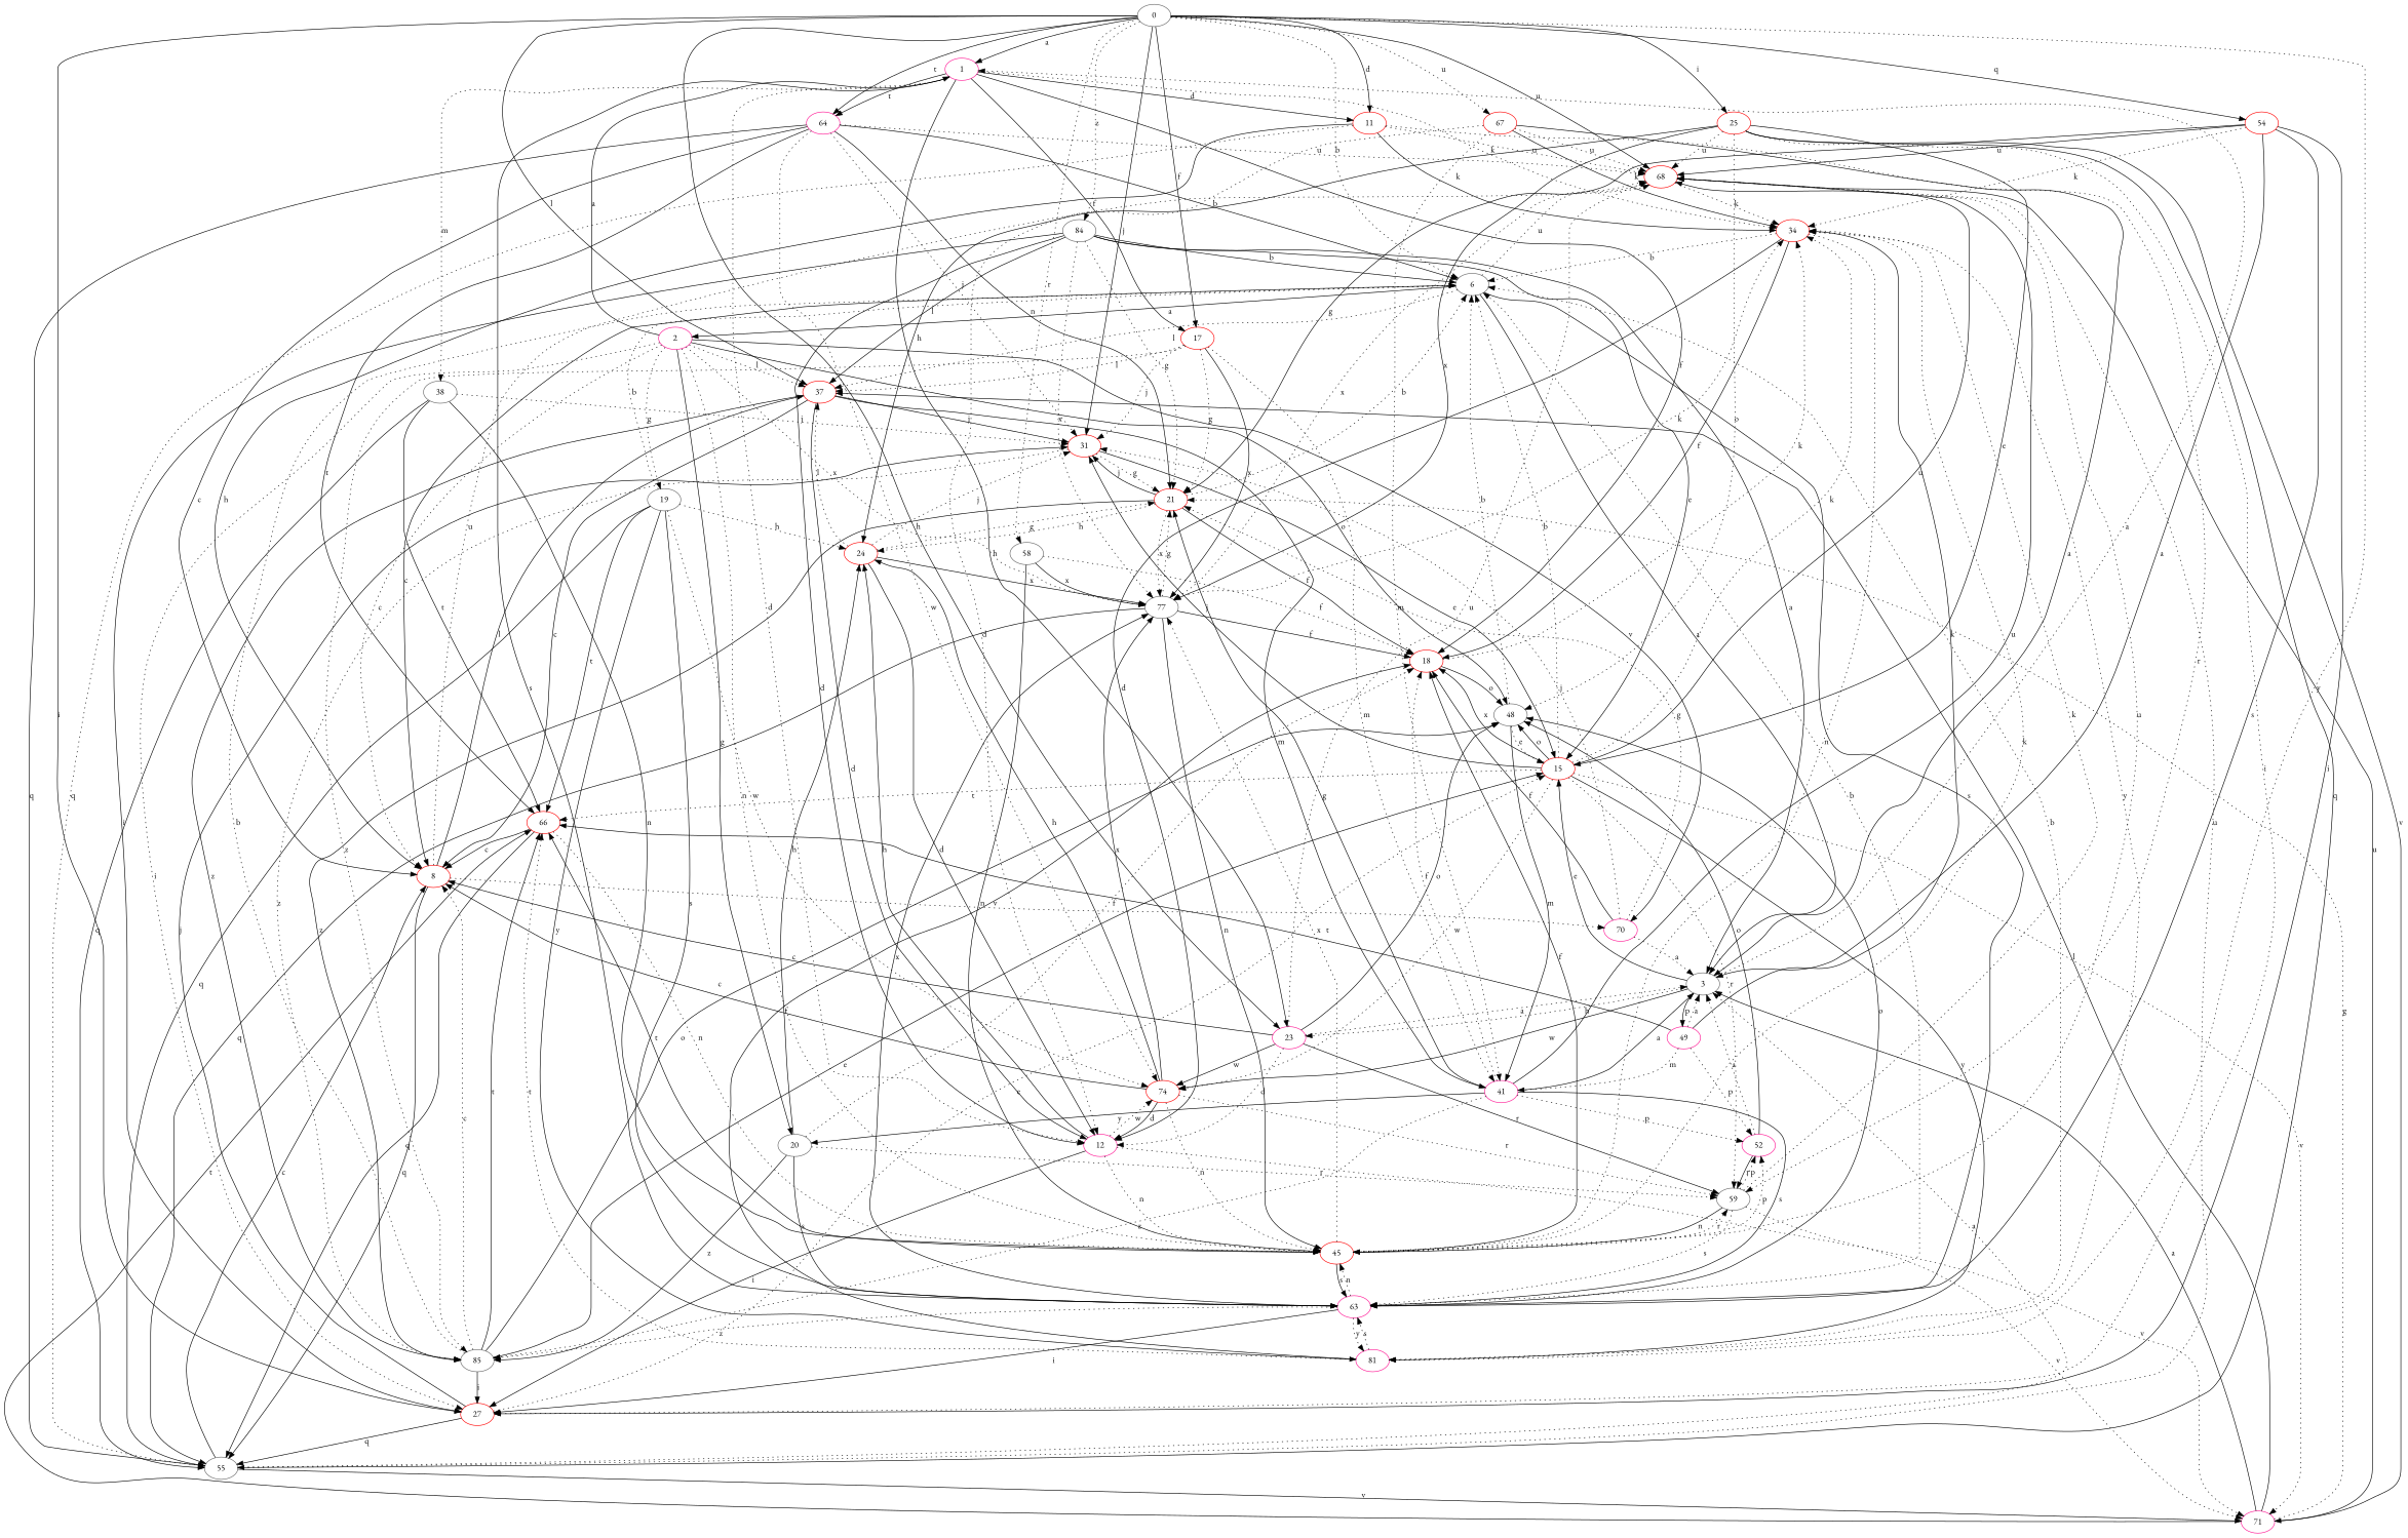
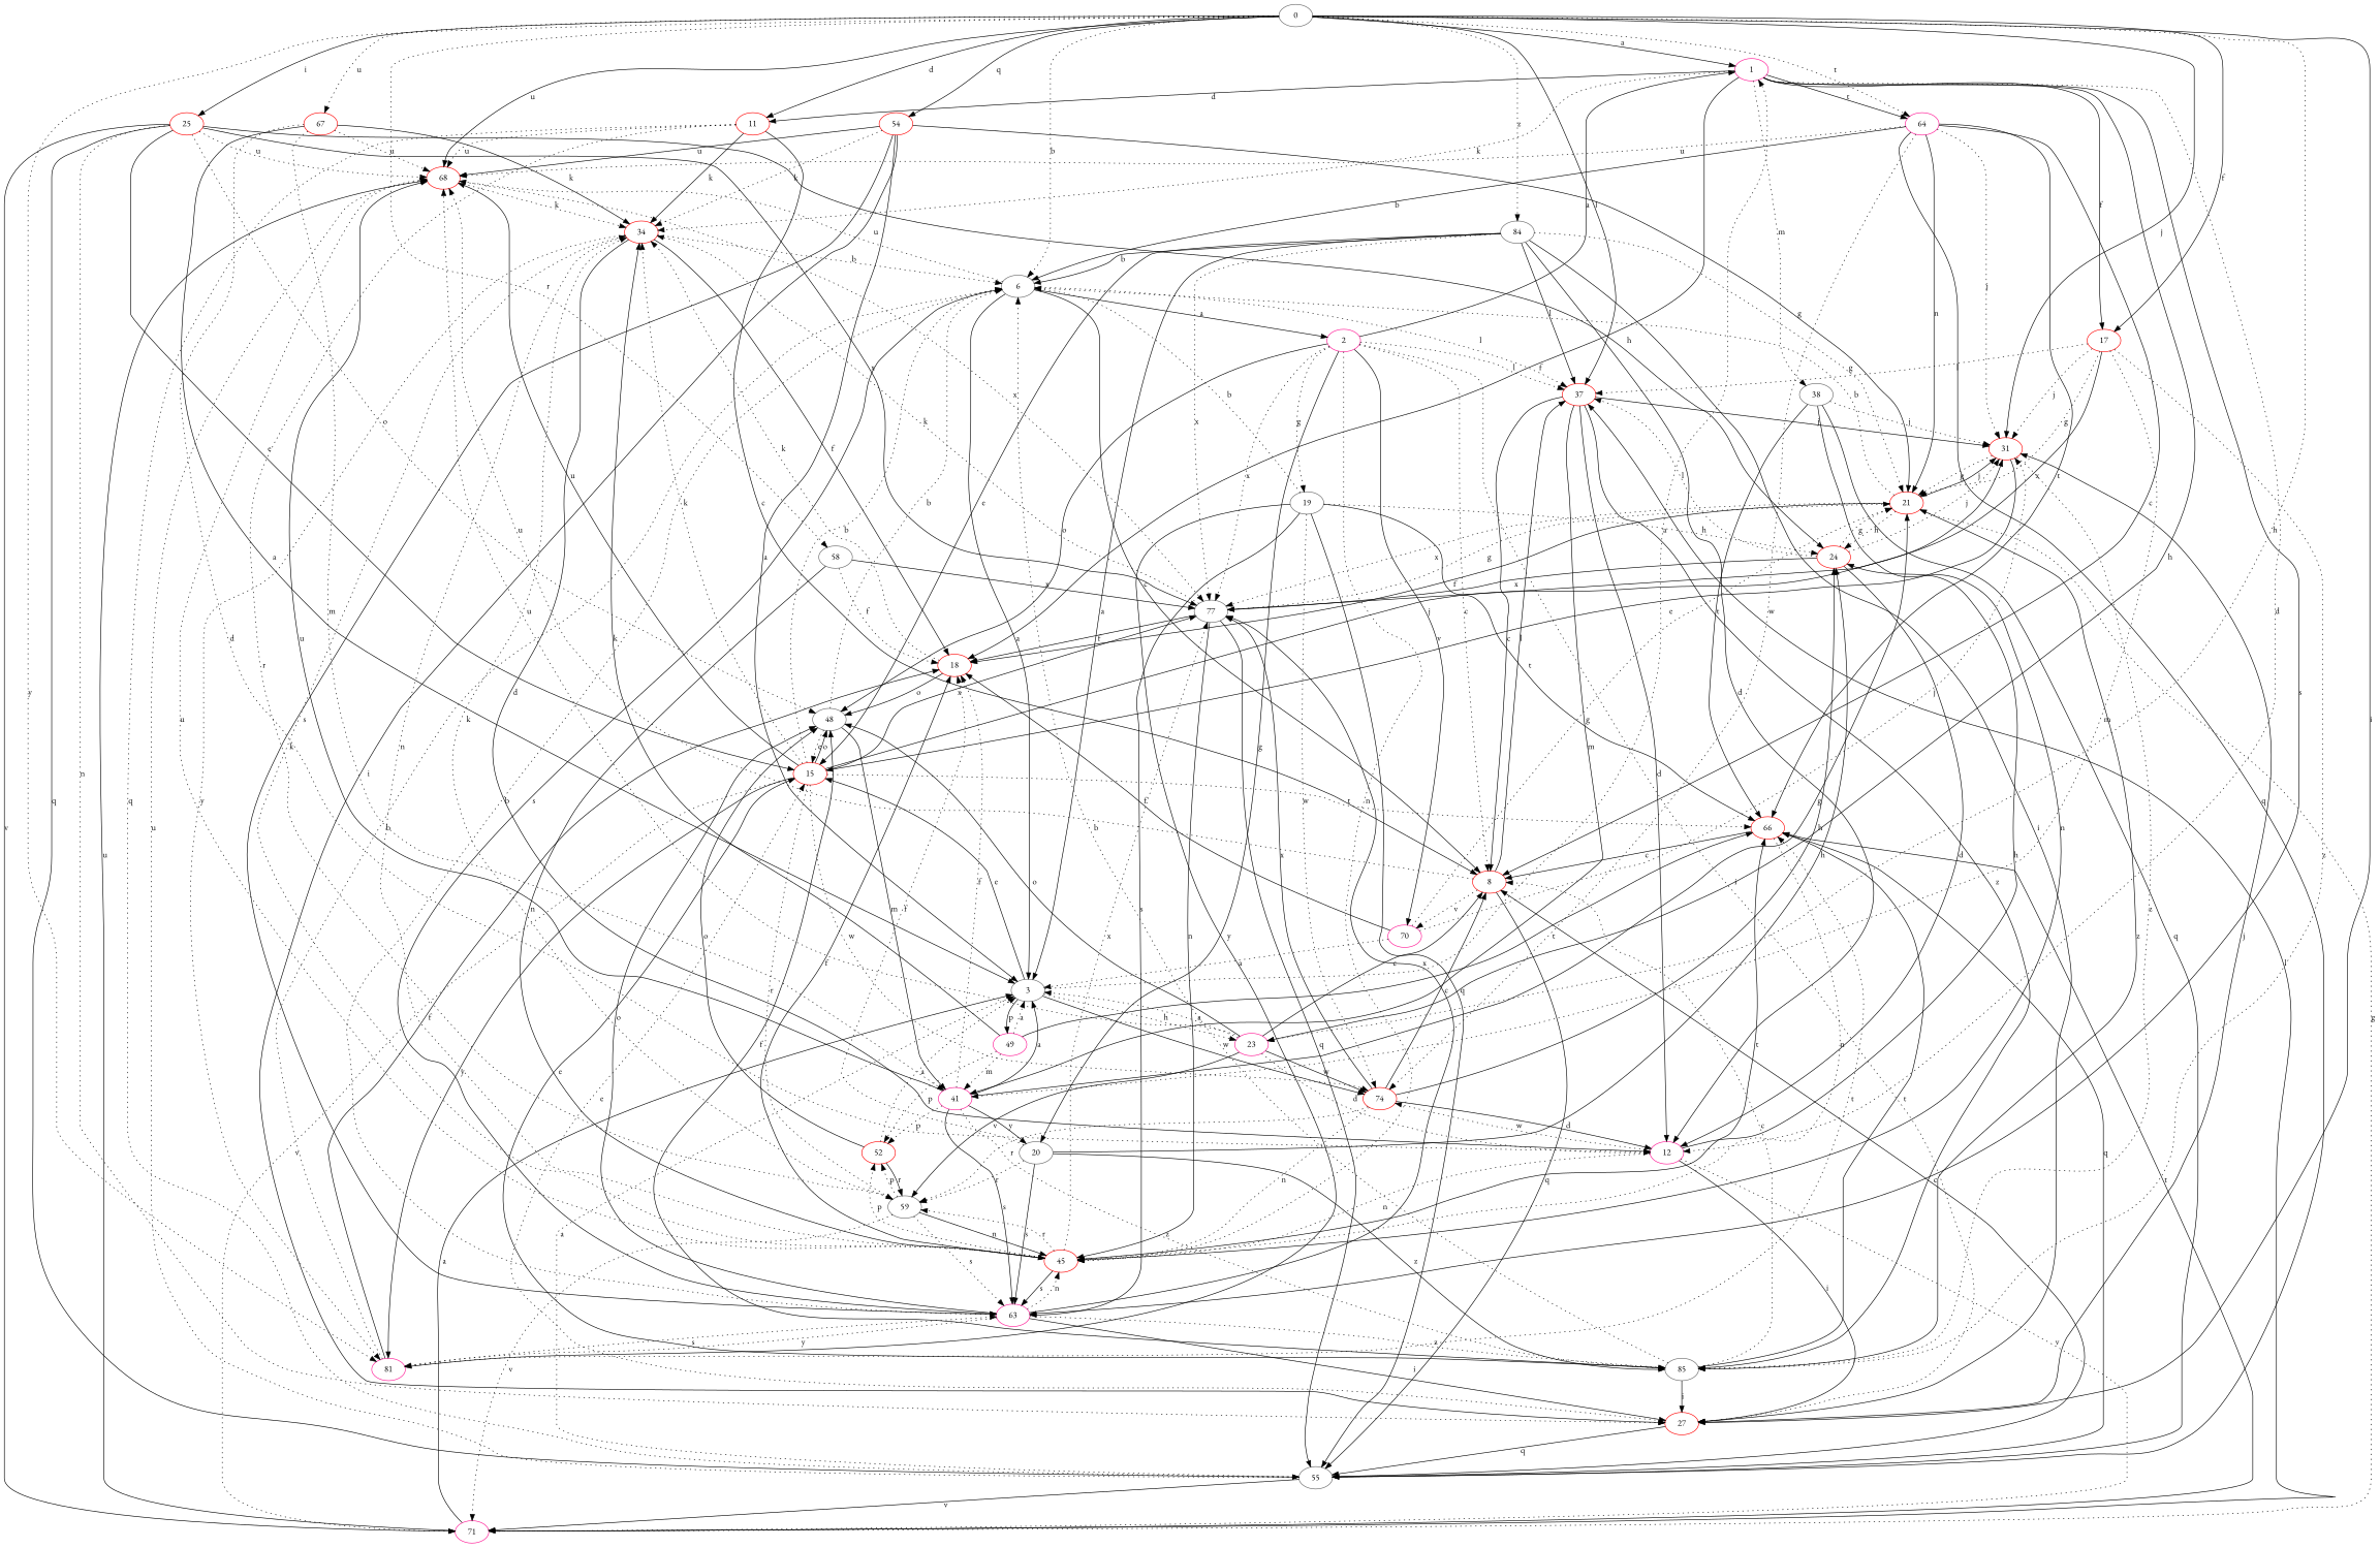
  strict digraph {
    fontname="EB Garamond"
    node [color=red fontname="EB Garamond"]
    edge [fontname="EB Garamond" style=solid]
    0 [color=gray40]
    1 [color=deeppink]
    6 [color=gray40]
    11
    17
    23 [color=deeppink]
    25
    27
    31
    37
    54
    58 [color=gray40]
    64 [color=deeppink]
    67
    68
    81 [color=deeppink]
    84 [color=gray40]
    12 [color=deeppink]
    18
    34
    38 [color=gray40]
    63 [color=deeppink]
    2 [color=deeppink]
    8
    3 [color=gray40]
    55 [color=gray40]
    59 [color=gray40]
    77 [color=gray40]
    21
    41 [color=deeppink]
    85 [color=gray40]
    48 [color=gray40]
    74
    15
    24
    71 [color=deeppink]
    45
    66
    19 [color=gray40]
    20 [color=gray40]
    70 [color=deeppink]
-   52 [color=deeppink]
+   52
    49 [color=deeppink]
    0 -> 1 [label=a]
    0 -> 6 [label=b style=dotted]
    0 -> 11 [label=d]
    0 -> 17 [label=f]
-   0 -> 23 [label=h]
+   0 -> 23 [label=h style=dotted]
    0 -> 25 [label=i]
    0 -> 27 [label=i]
    0 -> 31 [label=j]
    0 -> 37 [label=l]
    0 -> 54 [label=q]
    0 -> 58 [label=r style=dotted]
-   0 -> 64 [label=t]
+   0 -> 64 [label=t style=dotted]
    0 -> 67 [label=u style=dotted]
    0 -> 68 [label=u]
    0 -> 81 [label=y style=dotted]
    0 -> 84 [label=z style=dotted]
    1 -> 11 [label=d]
    1 -> 17 [label=f]
    1 -> 23 [label=h]
    1 -> 64 [label=t]
    1 -> 12 [label=d style=dotted]
    1 -> 18 [label=f]
    1 -> 34 [label=k style=dotted]
    1 -> 38 [label=m style=dotted]
    1 -> 63 [label=s]
    6 -> 37 [label=l style=dotted]
    6 -> 68 [label=u style=dotted]
    6 -> 63 [label=s]
    6 -> 2 [label=a]
    6 -> 8 [label=c]
    6 -> 3 [label=a]
    11 -> 68 [label=u style=dotted]
    11 -> 34 [label=k]
-   11 -> 8 [label=h]
+   11 -> 8 [label=c]
    11 -> 55 [label=q style=dotted]
    11 -> 59 [label=r style=dotted]
    17 -> 31 [label=j style=dotted]
    17 -> 37 [label=l style=dotted]
    17 -> 77 [label=x]
    17 -> 21 [label=g style=dotted]
    17 -> 41 [label=m style=dotted]
    17 -> 85 [label=z style=dotted]
    23 -> 68 [label=u style=dotted]
    23 -> 12 [label=d style=dotted]
    23 -> 8 [label=c]
    23 -> 3 [label=a style=dotted]
-   23 -> 59 [label=r]
+   23 -> 59 [label=v]
    23 -> 48 [label=o]
    23 -> 74 [label=w]
-   25 -> 27 [label=i style=dotted]
+   25 -> 27 [label=n style=dotted]
    25 -> 68 [label=u style=dotted]
    25 -> 55 [label=q]
    25 -> 77 [label=x]
    25 -> 48 [label=o style=dotted]
    25 -> 15 [label=e]
    25 -> 24 [label=h]
    25 -> 71 [label=v]
    27 -> 31 [label=j]
    27 -> 55 [label=q]
    27 -> 15 [label=e style=dotted]
    31 -> 21 [label=g style=dotted]
    31 -> 85 [label=z style=dotted]
    31 -> 15 [label=e]
    37 -> 31 [label=j]
    37 -> 12 [label=d]
    37 -> 8 [label=c]
    37 -> 41 [label=m]
    37 -> 85 [label=z]
    54 -> 27 [label=i]
    54 -> 68 [label=u]
    54 -> 34 [label=k style=dotted]
    54 -> 63 [label=s]
    54 -> 3 [label=a]
    54 -> 21 [label=g]
    58 -> 18 [label=f style=dotted]
    58 -> 77 [label=x]
    58 -> 45 [label=n]
    64 -> 6 [label=b]
    64 -> 31 [label=j style=dotted]
    64 -> 68 [label=u style=dotted]
    64 -> 8 [label=c]
    64 -> 55 [label=q]
    64 -> 21 [label=n]
    64 -> 74 [label=w style=dotted]
    64 -> 66 [label=t]
    67 -> 68 [label=u style=dotted]
    67 -> 12 [label=d style=dotted]
    67 -> 34 [label=k]
    67 -> 3 [label=a]
    67 -> 41 [label=m style=dotted]
    68 -> 34 [label=k style=dotted]
    68 -> 77 [label=x style=dotted]
    81 -> 6 [label=b style=dotted]
    81 -> 18 [label=f]
    81 -> 63 [label=s style=dotted]
    81 -> 66 [label=t style=dotted]
    84 -> 6 [label=b]
    84 -> 27 [label=i]
    84 -> 37 [label=l]
    84 -> 12 [label=d]
    84 -> 3 [label=a]
    84 -> 77 [label=x style=dotted]
    84 -> 21 [label=g style=dotted]
    84 -> 15 [label=e]
    12 -> 27 [label=i]
    12 -> 74 [label=w style=dotted]
    12 -> 24 [label=h]
    12 -> 71 [label=v style=dotted]
    12 -> 45 [label=n style=dotted]
    18 -> 34 [label=k style=dotted]
    18 -> 48 [label=o]
    34 -> 6 [label=b style=dotted]
    34 -> 81 [label=y style=dotted]
    34 -> 12 [label=d]
    34 -> 18 [label=f]
    34 -> 45 [label=n style=dotted]
    38 -> 31 [label=j style=dotted]
    38 -> 55 [label=q]
    38 -> 45 [label=n]
    38 -> 66 [label=t]
    63 -> 6 [label=b style=dotted]
    63 -> 27 [label=i]
    63 -> 81 [label=y style=dotted]
    63 -> 77 [label=x]
    63 -> 85 [label=z style=dotted]
    63 -> 48 [label=o]
    63 -> 45 [label=n style=dotted]
    2 -> 1 [label=a]
    2 -> 27 [label=i style=dotted]
    2 -> 37 [label=l style=dotted]
    2 -> 8 [label=c style=dotted]
    2 -> 77 [label=x style=dotted]
    2 -> 48 [label=o]
    2 -> 45 [label=n style=dotted]
    2 -> 19 [label=g style=dotted]
    2 -> 20 [label=g]
    2 -> 70 [label=v]
    8 -> 37 [label=l]
    8 -> 68 [label=u style=dotted]
    8 -> 55 [label=q]
    8 -> 70 [label=v style=dotted]
    3 -> 1 [label=a style=dotted]
    3 -> 23 [label=h style=dotted]
    3 -> 74 [label=w]
    3 -> 15 [label=e]
    3 -> 49 [label=p]
    55 -> 68 [label=u style=dotted]
    55 -> 8 [label=c]
    55 -> 3 [label=a style=dotted]
    55 -> 71 [label=v]
    59 -> 34 [label=k style=dotted]
    59 -> 63 [label=s style=dotted]
    59 -> 71 [label=v style=dotted]
    59 -> 45 [label=n]
    59 -> 52 [label=p style=dotted]
    77 -> 18 [label=f]
    77 -> 34 [label=k style=dotted]
    77 -> 55 [label=q]
    77 -> 21 [label=g style=dotted]
    77 -> 45 [label=n]
    21 -> 6 [label=b style=dotted]
    21 -> 31 [label=j]
    21 -> 18 [label=f]
    21 -> 77 [label=x style=dotted]
    21 -> 85 [label=z]
    21 -> 24 [label=h style=dotted]
    41 -> 68 [label=u]
    41 -> 18 [label=f style=dotted]
    41 -> 63 [label=s]
    41 -> 3 [label=a]
    41 -> 21 [label=g]
    41 -> 85 [label=z style=dotted]
    41 -> 20 [label=y]
    41 -> 52 [label=p style=dotted]
    85 -> 6 [label=b style=dotted]
    85 -> 27 [label=i]
    85 -> 8 [label=c style=dotted]
-   85 -> 48 [label=o]
+   85 -> 48 [label=f]
    85 -> 15 [label=e]
    85 -> 66 [label=t]
    48 -> 6 [label=b style=dotted]
    48 -> 41 [label=m]
    48 -> 15 [label=e style=dotted]
    74 -> 12 [label=d]
    74 -> 8 [label=c]
    74 -> 59 [label=r style=dotted]
    74 -> 77 [label=x]
    74 -> 24 [label=h]
    74 -> 45 [label=n style=dotted]
    15 -> 6 [label=b style=dotted]
    15 -> 31 [label=j]
    15 -> 68 [label=u]
    15 -> 81 [label=y]
    15 -> 34 [label=k style=dotted]
    15 -> 59 [label=r style=dotted]
-   15 -> 18 [label=x]
+   15 -> 77 [label=x]
    15 -> 48 [label=o]
    15 -> 74 [label=w style=dotted]
    15 -> 71 [label=v style=dotted]
    15 -> 66 [label=t style=dotted]
    24 -> 31 [label=j style=dotted]
    24 -> 37 [label=l style=dotted]
    24 -> 12 [label=d]
    24 -> 77 [label=x]
    24 -> 21 [label=g style=dotted]
    71 -> 37 [label=l]
    71 -> 68 [label=u]
    71 -> 3 [label=a]
    71 -> 21 [label=g style=dotted]
    71 -> 66 [label=t]
    45 -> 68 [label=u style=dotted]
    45 -> 18 [label=f]
    45 -> 34 [label=k style=dotted]
    45 -> 63 [label=s]
    45 -> 59 [label=r style=dotted]
    45 -> 77 [label=x style=dotted]
    45 -> 66 [label=t]
    45 -> 52 [label=p style=dotted]
    66 -> 8 [label=c]
    66 -> 55 [label=q]
    66 -> 45 [label=n style=dotted]
    19 -> 6 [label=b style=dotted]
    19 -> 81 [label=y]
    19 -> 63 [label=s]
    19 -> 55 [label=q]
    19 -> 74 [label=w style=dotted]
    19 -> 24 [label=h style=dotted]
    19 -> 66 [label=t]
    20 -> 18 [label=f style=dotted]
    20 -> 63 [label=s]
    20 -> 59 [label=r style=dotted]
    20 -> 85 [label=z]
    20 -> 24 [label=h]
    70 -> 31 [label=j style=dotted]
    70 -> 18 [label=f]
    70 -> 3 [label=a style=dotted]
    70 -> 21 [label=g style=dotted]
    52 -> 3 [label=a style=dotted]
    52 -> 59 [label=r]
    52 -> 48 [label=o]
    49 -> 34 [label=k]
    49 -> 3 [label=a style=dotted]
    49 -> 41 [label=m style=dotted]
    49 -> 66 [label=t]
    49 -> 52 [label=p style=dotted]
  }
